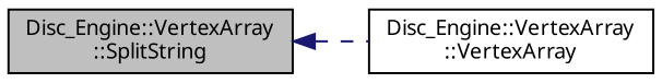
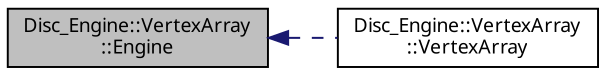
  digraph {
    rankdir=LR
    fontname="Noto Sans"
    node [color=black fontname="Noto Sans" fontsize=10 shape=record style=filled]
-   n1 [fillcolor=grey75 fontcolor=black height=0.2 label="Disc_Engine::VertexArray\l::SplitString" width=0.4]
+   n1 [fillcolor=grey75 fontcolor=black height=0.2 label="Disc_Engine::VertexArray\l::Engine" width=0.4]
    n2 [fillcolor=white height=0.2 label="Disc_Engine::VertexArray\l::VertexArray" width=0.4]
    n1 -> n2 [color=midnightblue dir=back fontname="Noto Sans" fontsize=10 labelfontname=Helvetica labelfontsize=10 style=dashed]
  }
